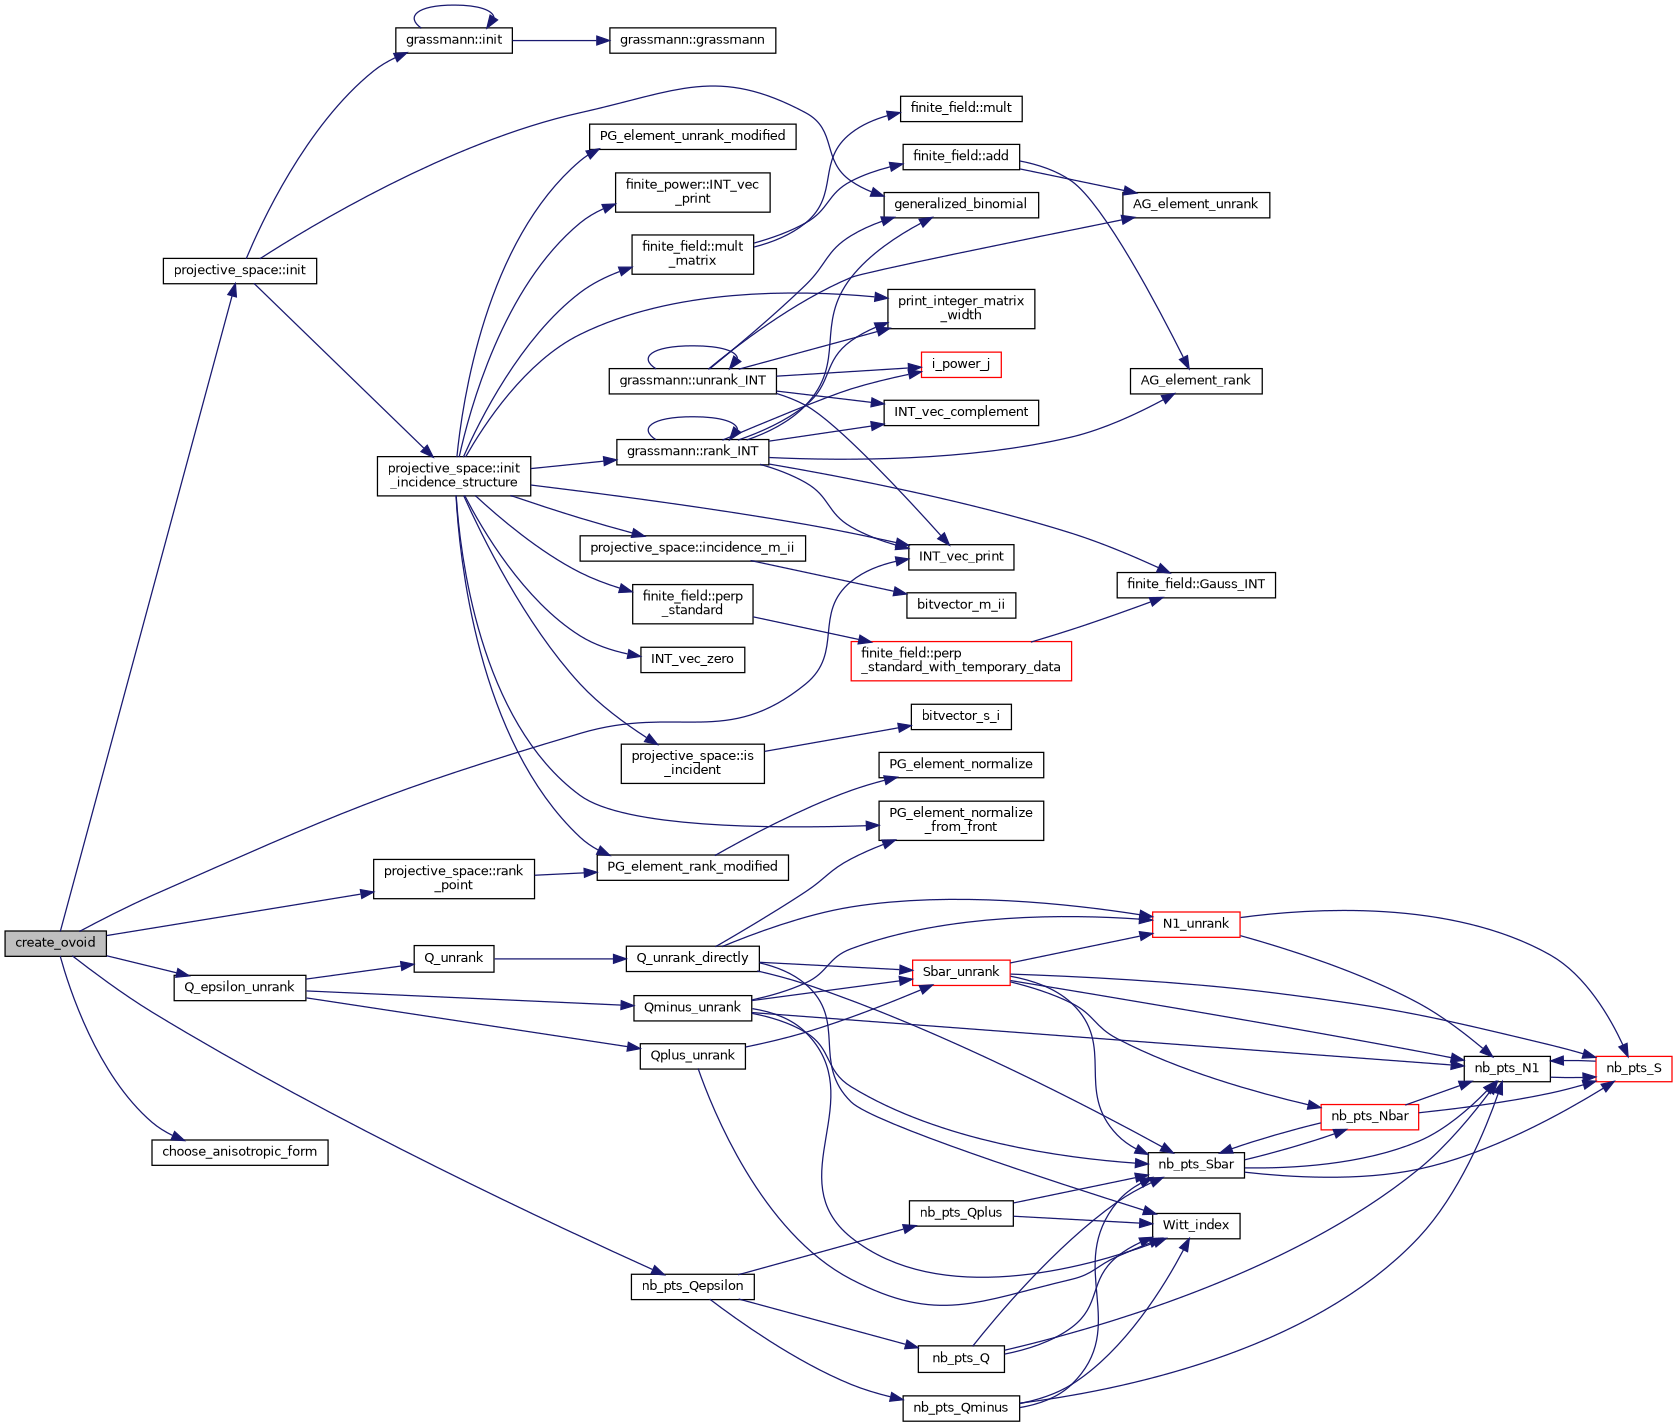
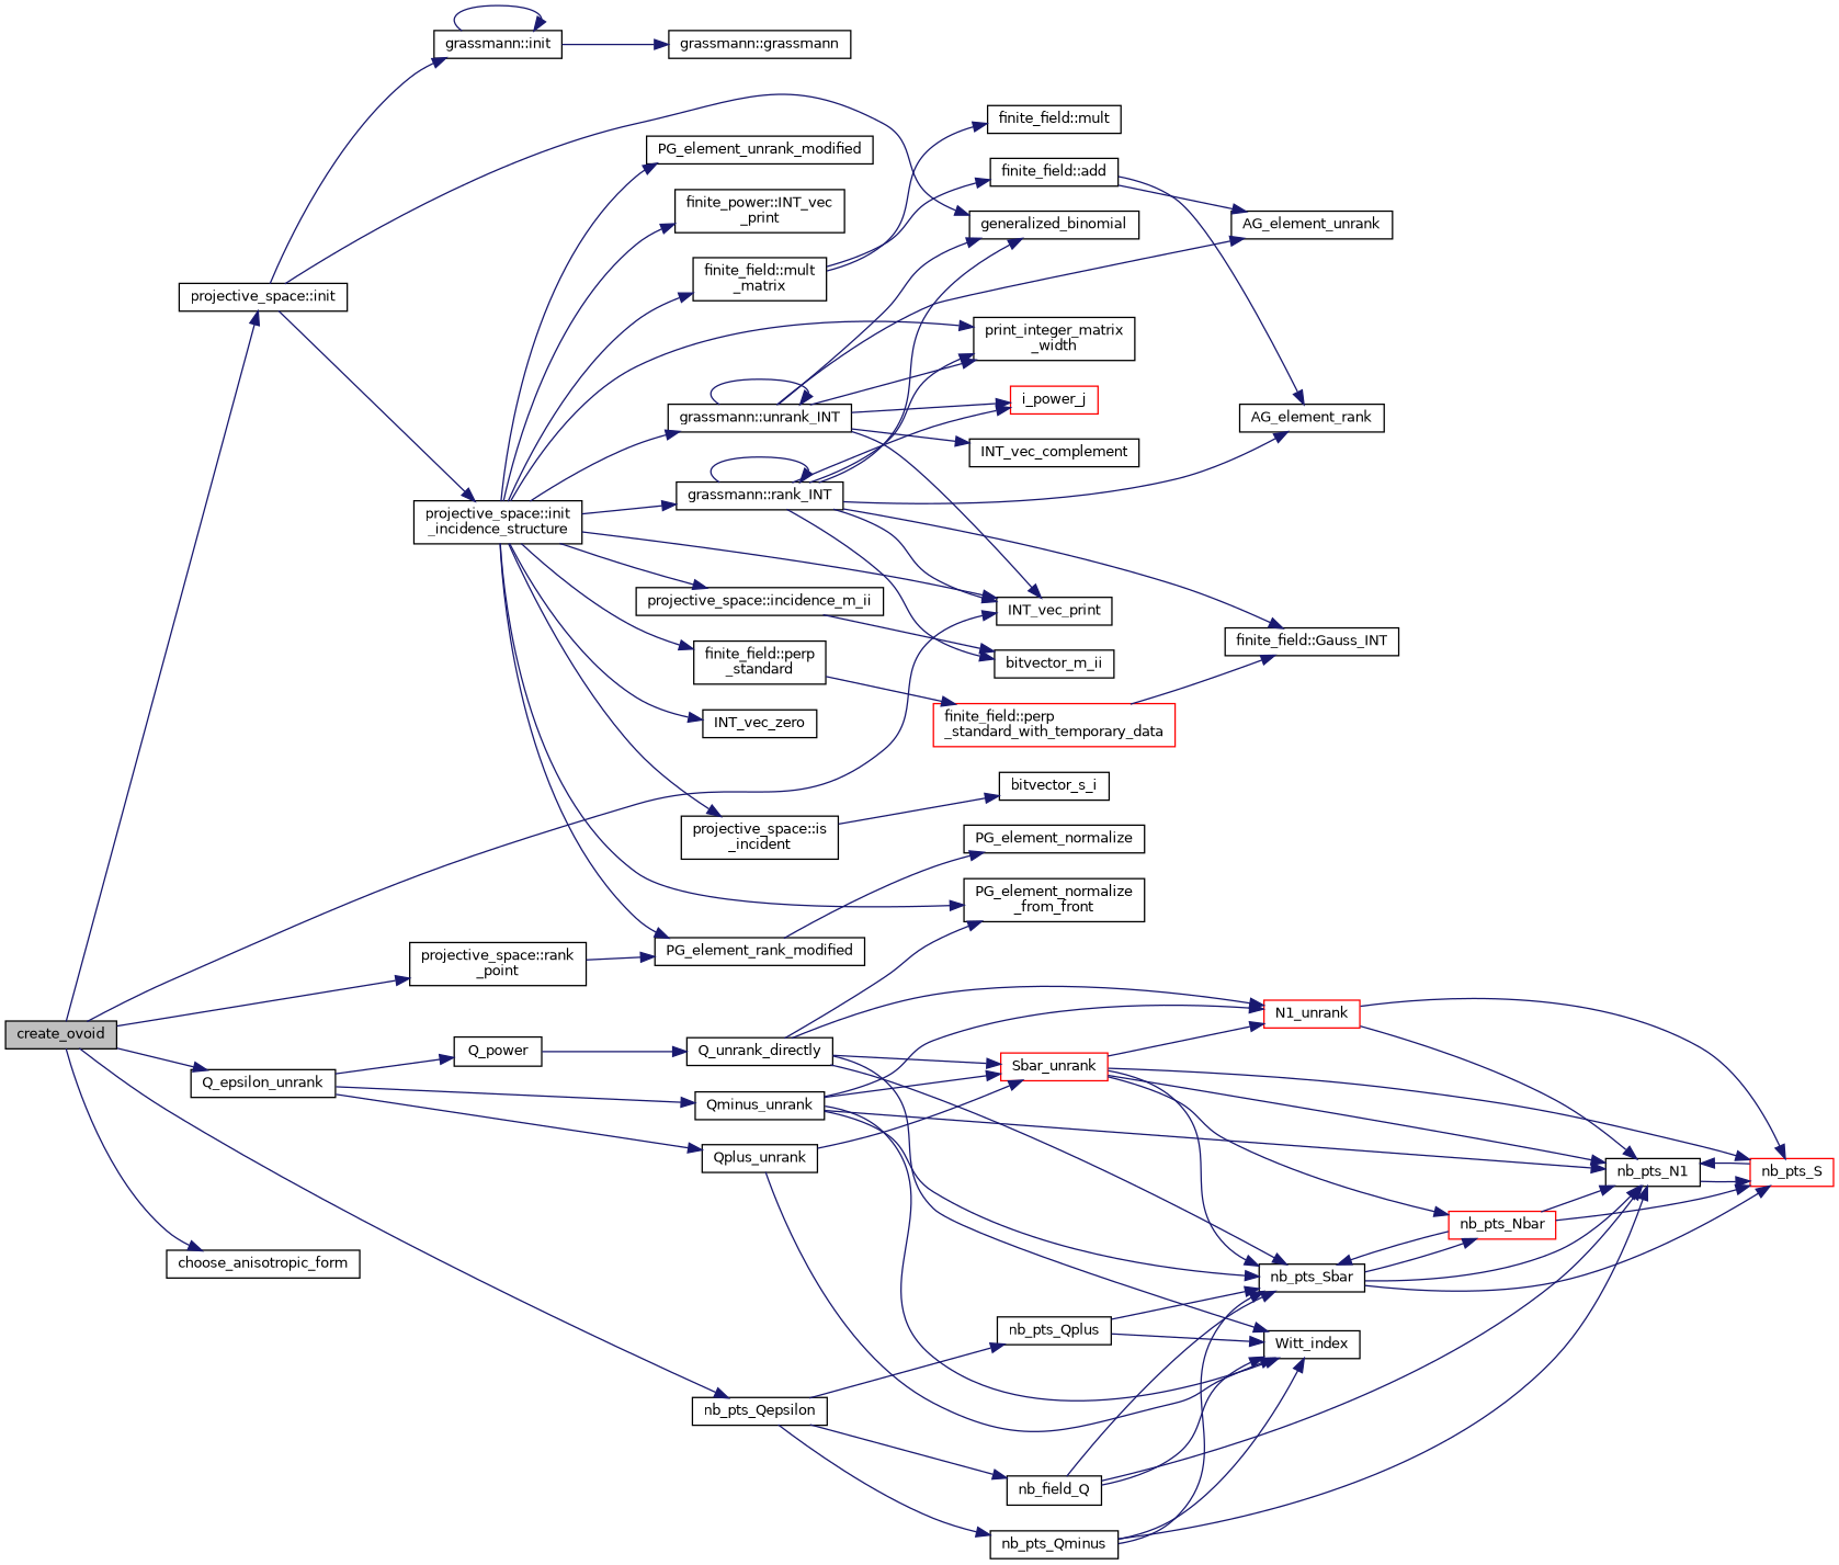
  digraph {
    rankdir=LR
    node [color=black fillcolor=white fontname=Helvetica fontsize=10 shape=record style=filled]
    edge [color=midnightblue fontname=Helvetica fontsize=10 labelfontname=Helvetica labelfontsize=10 style=solid]
    n1 [fillcolor=grey75 fontcolor=black height=0.2 label=create_ovoid width=0.4]
    n2 [height=0.2 label="projective_space::init" width=0.4]
    n3 [height=0.2 label=INT_vec_print width=0.4]
    n4 [height=0.2 label=nb_pts_Qepsilon width=0.4]
    n5 [height=0.2 label=choose_anisotropic_form width=0.4]
    n6 [height=0.2 label=Q_epsilon_unrank width=0.4]
    n7 [height=0.2 label="projective_space::rank\l_point" width=0.4]
    n8 [height=0.2 label="grassmann::init" width=0.4]
    n9 [height=0.2 label=generalized_binomial width=0.4]
    n10 [height=0.2 label="projective_space::init\l_incidence_structure" width=0.4]
-   n11 [height=0.2 label=nb_pts_Q width=0.4]
+   n11 [height=0.2 label=nb_field_Q width=0.4]
    n12 [height=0.2 label=nb_pts_Qplus width=0.4]
    n13 [height=0.2 label=nb_pts_Qminus width=0.4]
-   n14 [height=0.2 label=Q_unrank width=0.4]
+   n14 [height=0.2 label=Q_power width=0.4]
    n15 [height=0.2 label=Qplus_unrank width=0.4]
    n16 [height=0.2 label=Qminus_unrank width=0.4]
    n17 [height=0.2 label=PG_element_rank_modified width=0.4]
    n18 [height=0.2 label="grassmann::grassmann" width=0.4]
    n19 [height=0.2 label=INT_vec_zero width=0.4]
    n20 [height=0.2 label=PG_element_unrank_modified width=0.4]
    n21 [height=0.2 label="finite_power::INT_vec\l_print" width=0.4]
    n22 [height=0.2 label="PG_element_normalize\l_from_front" width=0.4]
    n23 [height=0.2 label="grassmann::unrank_INT" width=0.4]
    n24 [height=0.2 label="print_integer_matrix\l_width" width=0.4]
    n25 [height=0.2 label="grassmann::rank_INT" width=0.4]
    n26 [height=0.2 label="finite_field::mult\l_matrix" width=0.4]
    n27 [height=0.2 label="projective_space::incidence_m_ii" width=0.4]
    n28 [height=0.2 label="finite_field::perp\l_standard" width=0.4]
    n29 [height=0.2 label="projective_space::is\l_incident" width=0.4]
    n30 [color=red height=0.2 label=i_power_j width=0.4]
    n31 [height=0.2 label=AG_element_unrank width=0.4]
    n32 [height=0.2 label=INT_vec_complement width=0.4]
    n33 [height=0.2 label="finite_field::Gauss_INT" width=0.4]
    n34 [height=0.2 label=AG_element_rank width=0.4]
    n35 [height=0.2 label="finite_field::add" width=0.4]
    n36 [height=0.2 label="finite_field::mult" width=0.4]
    n37 [height=0.2 label=PG_element_normalize width=0.4]
    n38 [height=0.2 label=bitvector_m_ii width=0.4]
    n39 [color=red height=0.2 label="finite_field::perp\l_standard_with_temporary_data" width=0.4]
    n40 [height=0.2 label=bitvector_s_i width=0.4]
    n41 [height=0.2 label=Witt_index width=0.4]
    n42 [height=0.2 label=nb_pts_Sbar width=0.4]
    n43 [height=0.2 label=nb_pts_N1 width=0.4]
    n44 [color=red height=0.2 label=nb_pts_S width=0.4]
    n45 [color=red height=0.2 label=nb_pts_Nbar width=0.4]
    n46 [height=0.2 label=Q_unrank_directly width=0.4]
    n47 [color=red height=0.2 label=Sbar_unrank width=0.4]
    n48 [color=red height=0.2 label=N1_unrank width=0.4]
    n1 -> n2
    n1 -> n3
    n1 -> n4
    n1 -> n5
    n1 -> n6
    n1 -> n7
    n2 -> n8
    n2 -> n9
    n2 -> n10
    n4 -> n11
    n4 -> n12
    n4 -> n13
    n6 -> n14
    n6 -> n15
    n6 -> n16
    n7 -> n17
    n8 -> n8
    n8 -> n18
    n10 -> n3
    n10 -> n17
    n10 -> n19
    n10 -> n20
    n10 -> n21
    n10 -> n22
+   n10 -> n23
    n10 -> n24
    n10 -> n25
    n10 -> n26
    n10 -> n27
    n10 -> n28
    n10 -> n29
    n11 -> n41
    n11 -> n42
    n11 -> n43
    n12 -> n41
    n12 -> n42
    n13 -> n41
    n13 -> n42
    n13 -> n43
    n14 -> n46
    n15 -> n41
    n15 -> n47
    n16 -> n41
    n16 -> n42
    n16 -> n43
    n16 -> n47
    n16 -> n48
    n17 -> n37
    n23 -> n3
    n23 -> n9
    n23 -> n23
    n23 -> n24
    n23 -> n30
    n23 -> n31
    n23 -> n32
    n25 -> n3
    n25 -> n9
    n25 -> n24
    n25 -> n25
    n25 -> n30
-   n25 -> n32
+   n25 -> n38
    n25 -> n33
    n25 -> n34
    n26 -> n35
    n26 -> n36
    n27 -> n38
    n28 -> n39
    n29 -> n40
    n35 -> n31
    n35 -> n34
    n39 -> n33
    n42 -> n43
    n42 -> n44
    n42 -> n45
    n43 -> n44
    n44 -> n43
    n45 -> n42
    n45 -> n43
    n45 -> n44
    n46 -> n22
    n46 -> n41
    n46 -> n42
    n46 -> n47
    n46 -> n48
    n47 -> n42
    n47 -> n43
    n47 -> n44
    n47 -> n45
    n47 -> n48
    n48 -> n43
    n48 -> n44
  }
